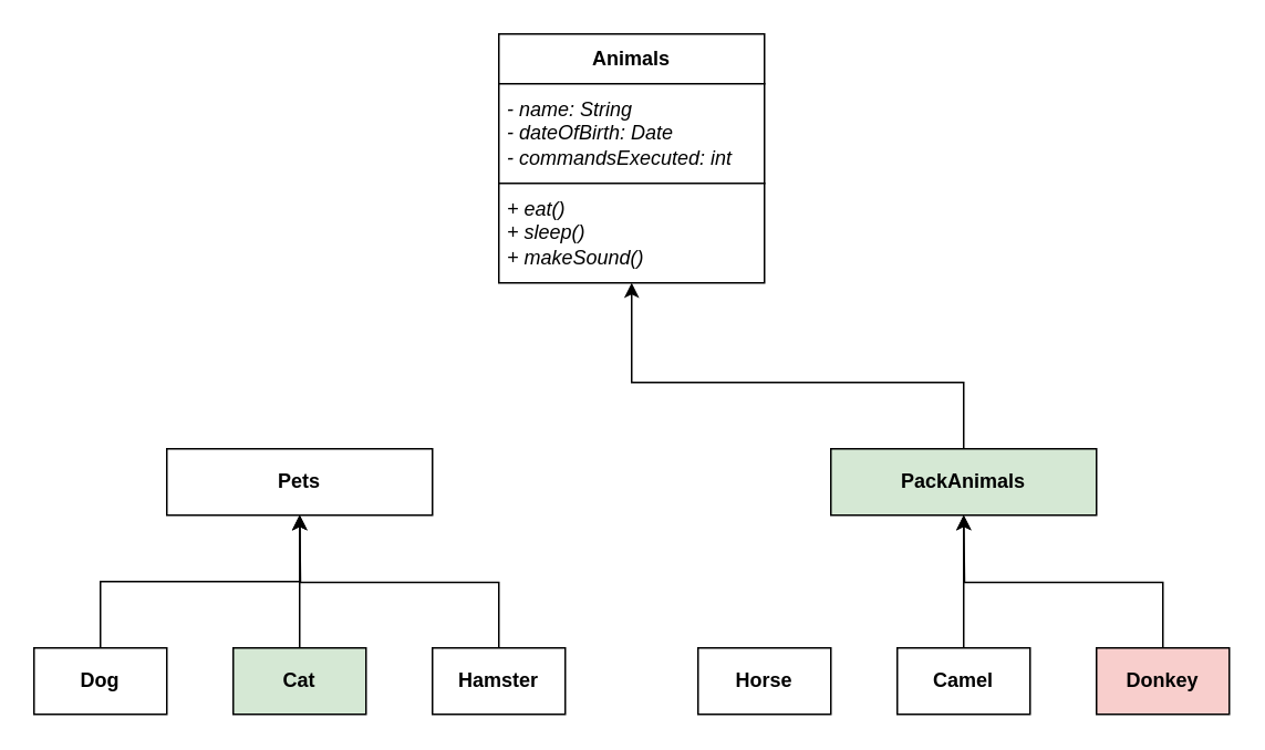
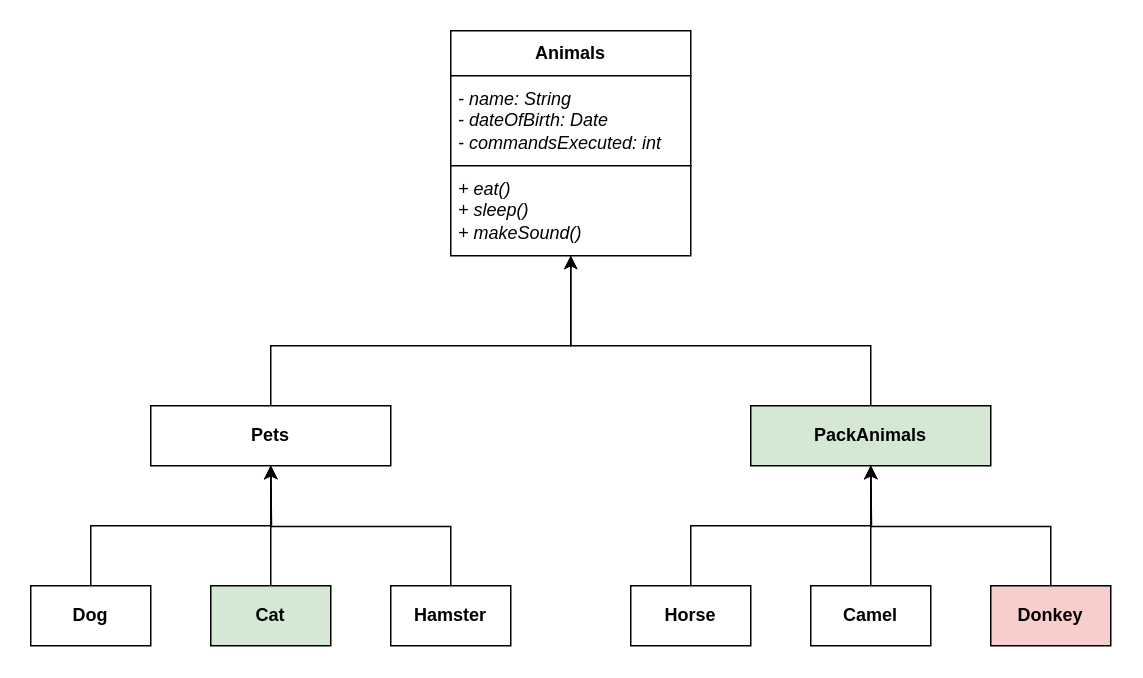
  <mxCell id="0" />
  <mxCell id="1" parent="0" />
  <mxCell id="2" value="Animals" style="rounded=0;whiteSpace=wrap;html=1;fontStyle=1" parent="1" vertex="1"><mxGeometry x="300" y="20" width="160" height="30" as="geometry" /></mxCell>
  <mxCell id="3" value="&amp;nbsp;- name: String&lt;br&gt;&amp;nbsp;- dateOfBirth: Date&lt;br&gt;&amp;nbsp;- commandsExecuted: int" style="rounded=0;whiteSpace=wrap;html=1;align=left;fontStyle=2" parent="1" vertex="1"><mxGeometry x="300" y="50" width="160" height="60" as="geometry" /></mxCell>
  <mxCell id="4" value="&amp;nbsp;+ eat()&amp;nbsp;&lt;br&gt;&amp;nbsp;+ sleep()&amp;nbsp;&lt;br&gt;&amp;nbsp;+ makeSound()" style="rounded=0;whiteSpace=wrap;html=1;align=left;fontStyle=2" parent="1" vertex="1"><mxGeometry x="300" y="110" width="160" height="60" as="geometry" /></mxCell>
+ <mxCell id="5" style="edgeStyle=orthogonalEdgeStyle;rounded=0;orthogonalLoop=1;jettySize=auto;html=1;exitX=0.5;exitY=0;exitDx=0;exitDy=0;entryX=0.5;entryY=1;entryDx=0;entryDy=0;" parent="1" source="6" target="4" edge="1"><mxGeometry relative="1" as="geometry"><Array as="points"><mxPoint x="180" y="230" /><mxPoint x="380" y="230" /></Array></mxGeometry></mxCell>
  <mxCell id="6" value="Pets" style="rounded=0;whiteSpace=wrap;html=1;fontStyle=1" parent="1" vertex="1"><mxGeometry x="100" y="270" width="160" height="40" as="geometry" /></mxCell>
  <mxCell id="7" style="edgeStyle=orthogonalEdgeStyle;rounded=0;orthogonalLoop=1;jettySize=auto;html=1;exitX=0.5;exitY=0;exitDx=0;exitDy=0;" parent="1" source="8" edge="1"><mxGeometry relative="1" as="geometry"><mxPoint x="380" y="170" as="targetPoint" /><Array as="points"><mxPoint x="580" y="230" /><mxPoint x="380" y="230" /></Array></mxGeometry></mxCell>
  <mxCell id="8" value="PackAnimals" style="rounded=0;whiteSpace=wrap;html=1;fontStyle=1;fillColor=#d5e8d4;" parent="1" vertex="1"><mxGeometry x="500" y="270" width="160" height="40" as="geometry" /></mxCell>
  <mxCell id="9" style="edgeStyle=orthogonalEdgeStyle;rounded=0;orthogonalLoop=1;jettySize=auto;html=1;exitX=0.5;exitY=0;exitDx=0;exitDy=0;entryX=0.5;entryY=1;entryDx=0;entryDy=0;" parent="1" source="10" target="6" edge="1"><mxGeometry relative="1" as="geometry" /></mxCell>
  <mxCell id="10" value="Dog" style="rounded=0;whiteSpace=wrap;html=1;fontStyle=1" parent="1" vertex="1"><mxGeometry x="20" y="390" width="80" height="40" as="geometry" /></mxCell>
  <mxCell id="11" style="edgeStyle=orthogonalEdgeStyle;rounded=0;orthogonalLoop=1;jettySize=auto;html=1;exitX=0.5;exitY=0;exitDx=0;exitDy=0;" parent="1" source="12" edge="1"><mxGeometry relative="1" as="geometry"><mxPoint x="180" y="310" as="targetPoint" /></mxGeometry></mxCell>
  <mxCell id="12" value="Cat" style="rounded=0;whiteSpace=wrap;html=1;fontStyle=1;fillColor=#d5e8d4;" parent="1" vertex="1"><mxGeometry x="140" y="390" width="80" height="40" as="geometry" /></mxCell>
  <mxCell id="13" style="edgeStyle=orthogonalEdgeStyle;rounded=0;orthogonalLoop=1;jettySize=auto;html=1;exitX=0.5;exitY=0;exitDx=0;exitDy=0;" parent="1" source="14" edge="1"><mxGeometry relative="1" as="geometry"><mxPoint x="180" y="310" as="targetPoint" /></mxGeometry></mxCell>
  <mxCell id="14" value="Hamster" style="rounded=0;whiteSpace=wrap;html=1;fontStyle=1" parent="1" vertex="1"><mxGeometry x="260" y="390" width="80" height="40" as="geometry" /></mxCell>
+ <mxCell id="15" style="edgeStyle=orthogonalEdgeStyle;rounded=0;orthogonalLoop=1;jettySize=auto;html=1;exitX=0.5;exitY=0;exitDx=0;exitDy=0;entryX=0.5;entryY=1;entryDx=0;entryDy=0;" parent="1" source="16" target="8" edge="1"><mxGeometry relative="1" as="geometry" /></mxCell>
  <mxCell id="16" value="Horse" style="rounded=0;whiteSpace=wrap;html=1;fontStyle=1" parent="1" vertex="1"><mxGeometry x="420" y="390" width="80" height="40" as="geometry" /></mxCell>
  <mxCell id="17" style="edgeStyle=orthogonalEdgeStyle;rounded=0;orthogonalLoop=1;jettySize=auto;html=1;exitX=0.5;exitY=0;exitDx=0;exitDy=0;" parent="1" source="18" edge="1"><mxGeometry relative="1" as="geometry"><mxPoint x="580" y="310" as="targetPoint" /></mxGeometry></mxCell>
  <mxCell id="18" value="Camel" style="rounded=0;whiteSpace=wrap;html=1;fontStyle=1" parent="1" vertex="1"><mxGeometry x="540" y="390" width="80" height="40" as="geometry" /></mxCell>
  <mxCell id="19" style="edgeStyle=orthogonalEdgeStyle;rounded=0;orthogonalLoop=1;jettySize=auto;html=1;exitX=0.5;exitY=0;exitDx=0;exitDy=0;" parent="1" source="20" edge="1"><mxGeometry relative="1" as="geometry"><mxPoint x="580" y="310" as="targetPoint" /></mxGeometry></mxCell>
  <mxCell id="20" value="Donkey" style="rounded=0;whiteSpace=wrap;html=1;fontStyle=1;fillColor=#f8cecc;" parent="1" vertex="1"><mxGeometry x="660" y="390" width="80" height="40" as="geometry" /></mxCell>
